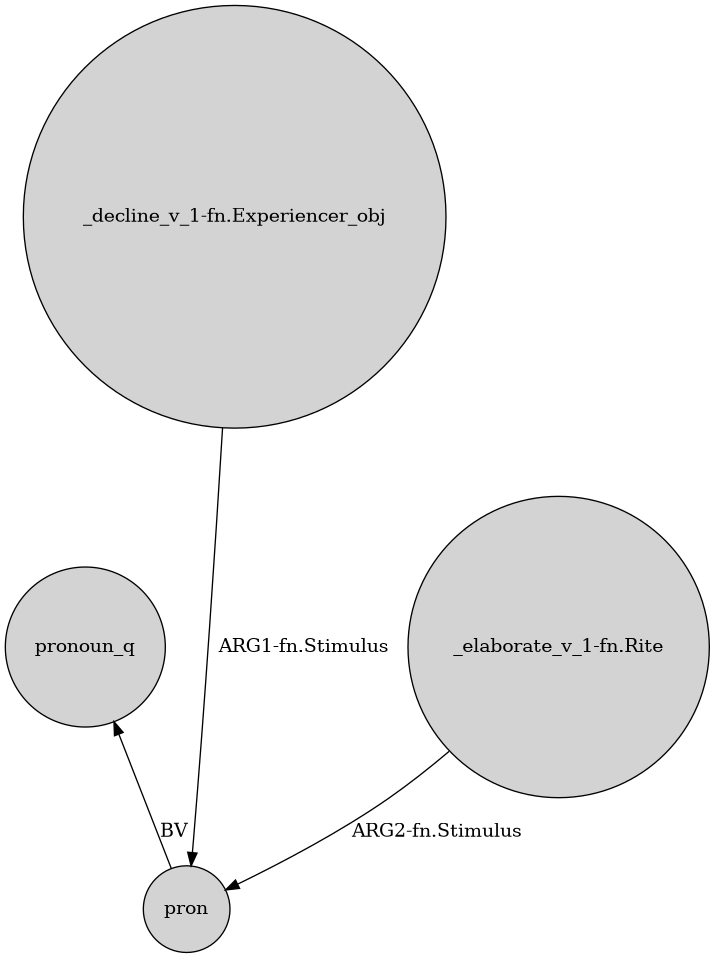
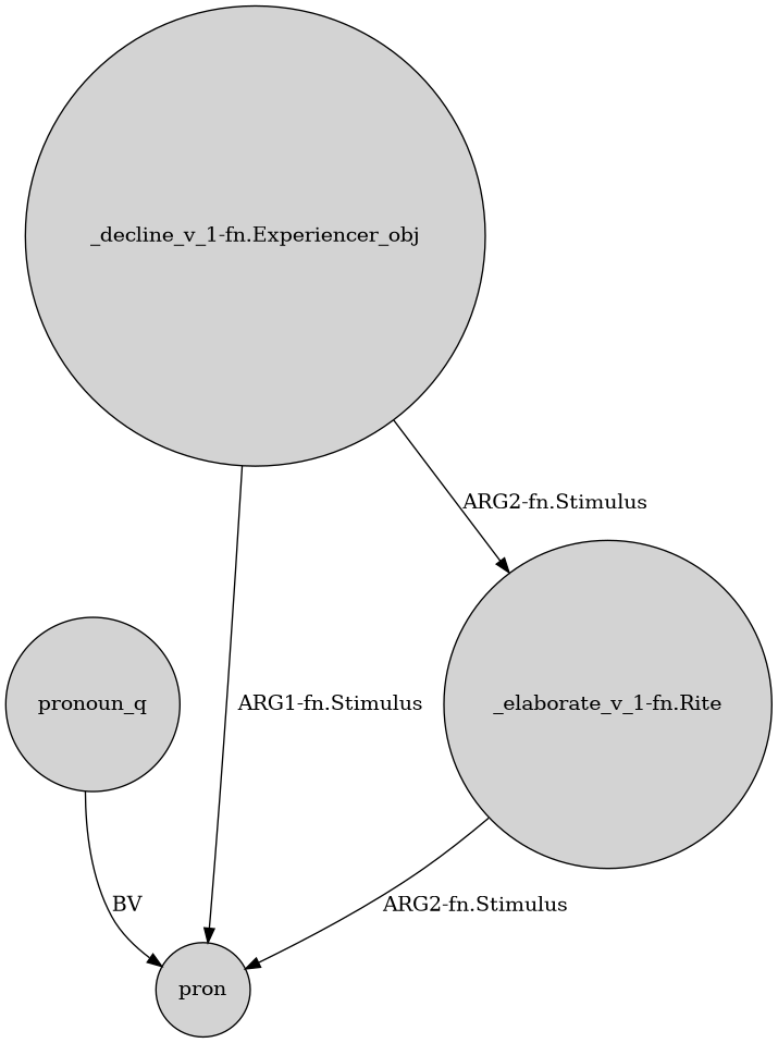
  digraph {
    node [shape=circle style=filled]
    pronoun_q
    pron
    "_decline_v_1-fn.Experiencer_obj"
    "_elaborate_v_1-fn.Rite"
-   pron -> pronoun_q [label=BV]
+   pronoun_q -> pron [label=BV]
    "_decline_v_1-fn.Experiencer_obj" -> pron [label="ARG1-fn.Stimulus"]
+   "_decline_v_1-fn.Experiencer_obj" -> "_elaborate_v_1-fn.Rite" [label="ARG2-fn.Stimulus"]
    "_elaborate_v_1-fn.Rite" -> pron [label="ARG2-fn.Stimulus"]
  }
